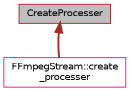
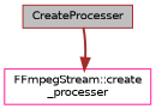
  digraph {
    rankdir=TB
    node [fontname=Helvetica fontsize=10 shape=record style=filled]
    n1 [color=brown fillcolor=grey75 fontcolor=black height=0.2 label=CreateProcesser width=0.4]
    n2 [color=deeppink fillcolor=white height=0.2 label="FFmpegStream::create\l_processer" width=0.4]
-   n1 -> n2 [color=brown dir=back fontname=Helvetica fontsize=10 labelfontname=Helvetica labelfontsize=10 style=bold]
+   n2 -> n1 [color=brown dir=back fontname=Helvetica fontsize=10 labelfontname=Helvetica labelfontsize=10 style=bold]
  }
